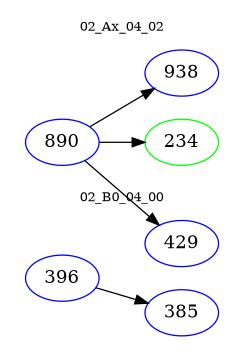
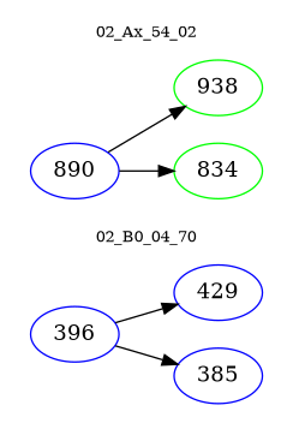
  digraph {
    rankdir=LR
    node [color=blue]
    edge [color=black]
    n1 [label=890]
-   n2 [color=green label=234]
-   n3 [label=938]
+   n2 [color=green label=834]
+   n3 [color=green label=938]
    n4 [label=396]
    n5 [label=385]
    n6 [label=429]
    subgraph cluster_1 {
      color=white
      fontsize=10
-     label="02_Ax_04_02"
+     label="02_Ax_54_02"
      n1
      n2
      n3
    }
    subgraph cluster_2 {
      color=white
      fontsize=10
-     label="02_B0_04_00"
+     label="02_B0_04_70"
      n4
      n5
      n6
    }
    n1 -> n2
    n1 -> n3
    n4 -> n5
-   n1 -> n6
+   n4 -> n6
  }
